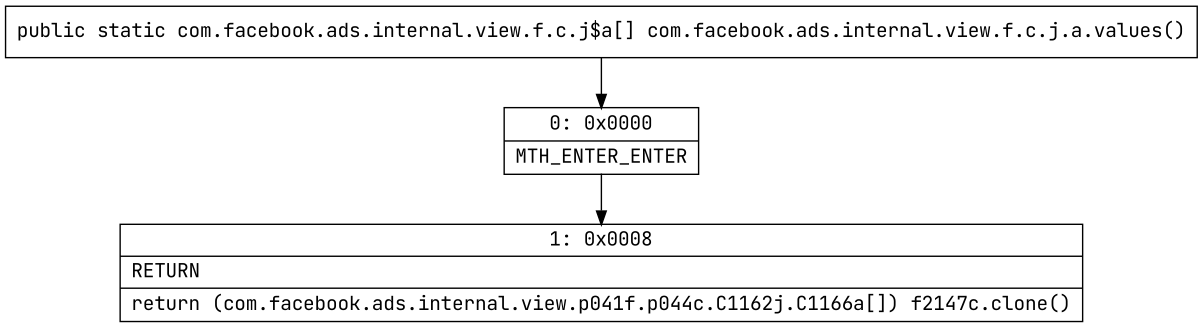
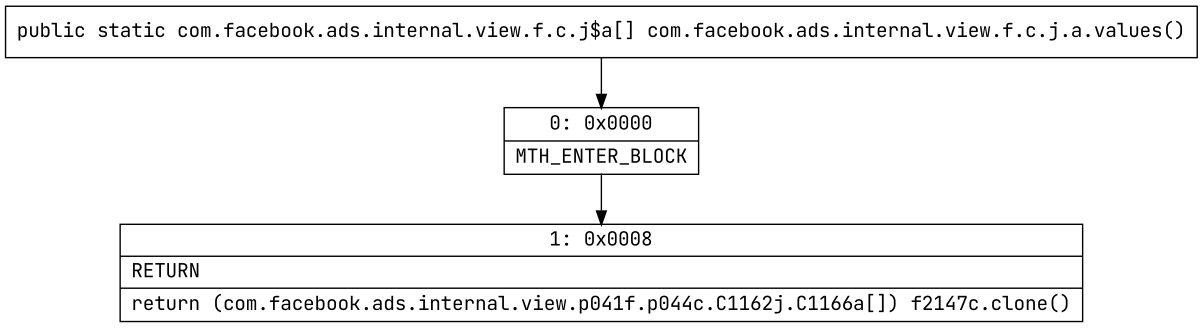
  digraph {
    fontname="JetBrains Mono"
    node [shape=record fontname="JetBrains Mono"]
    edge [fontname="JetBrains Mono"]
-   n1 [label="{0\:\ 0x0000|MTH_ENTER_ENTER\l}"]
+   n1 [label="{0\:\ 0x0000|MTH_ENTER_BLOCK\l}"]
    n2 [label="{1\:\ 0x0008|RETURN\l|return (com.facebook.ads.internal.view.p041f.p044c.C1162j.C1166a[]) f2147c.clone()\l}"]
    n3 [label="{public static com.facebook.ads.internal.view.f.c.j$a[] com.facebook.ads.internal.view.f.c.j.a.values() }"]
    n1 -> n2
    n3 -> n1
  }
